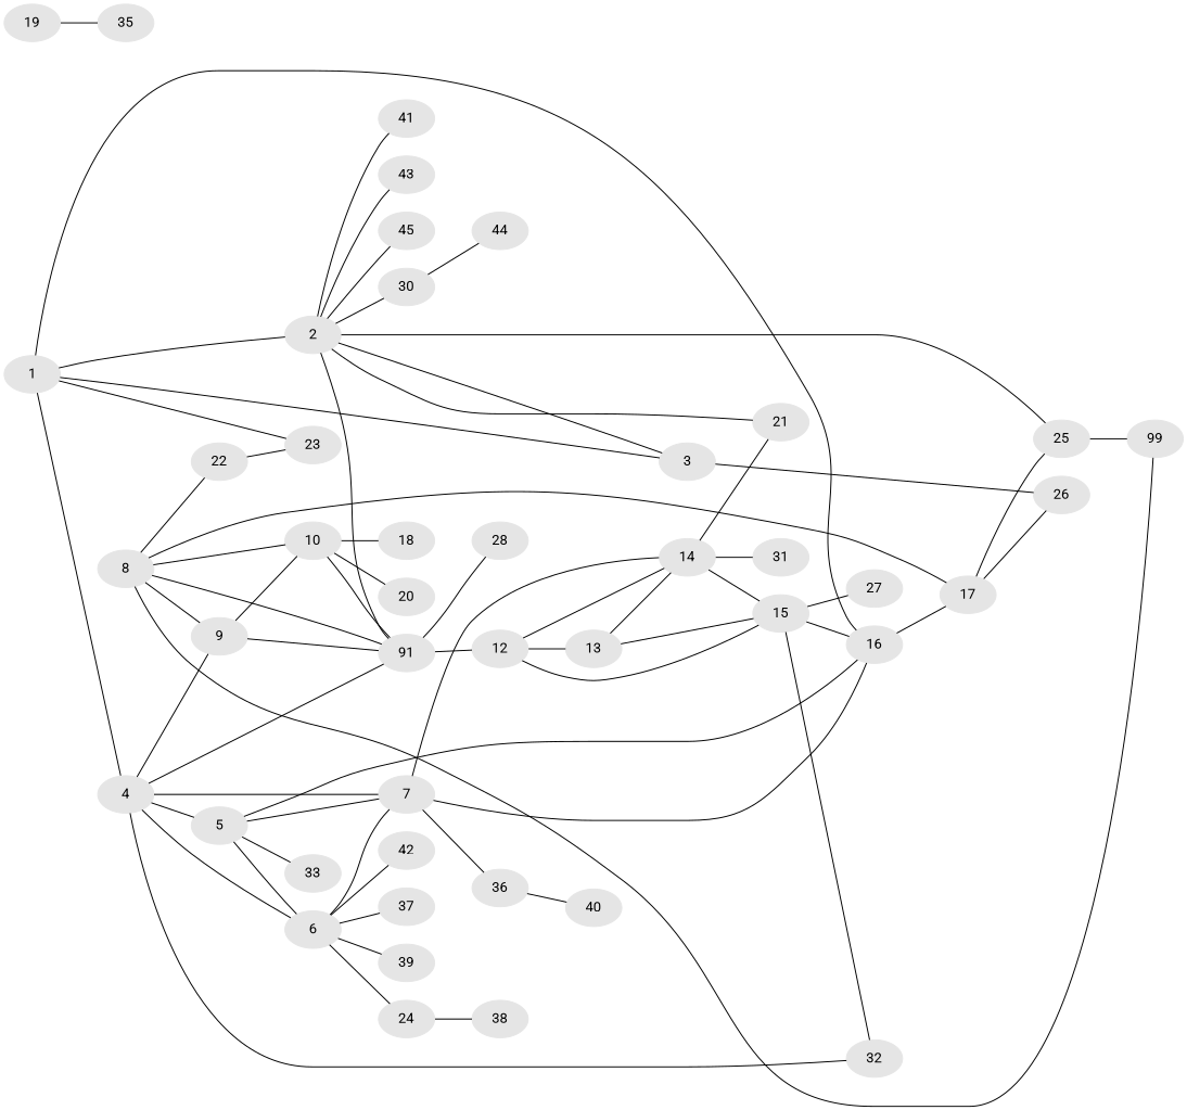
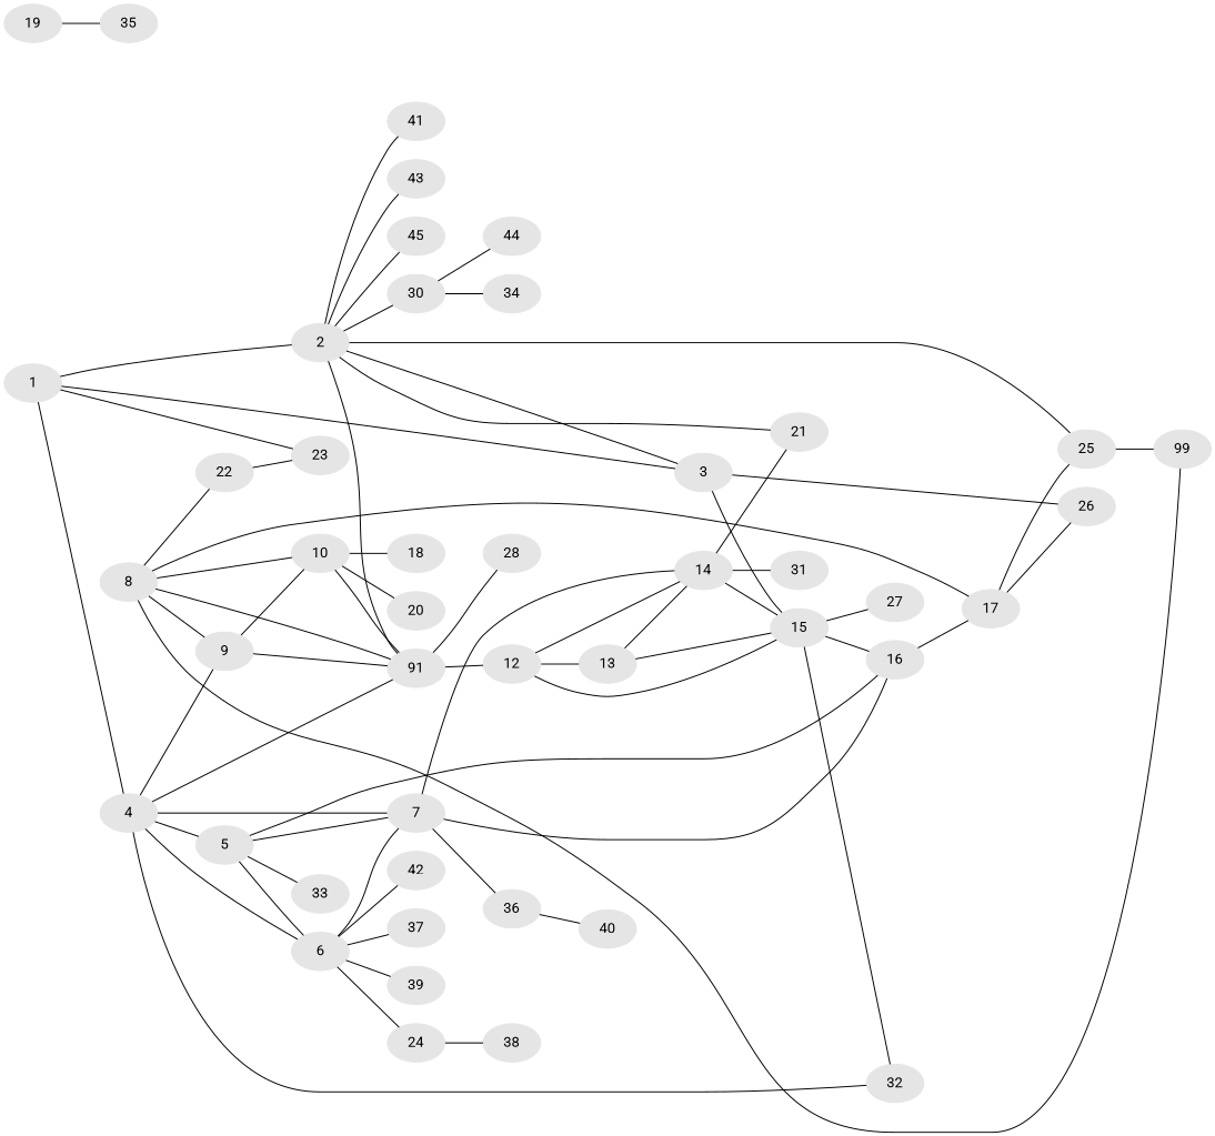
  graph {
    fontname=Roboto
    rankdir=LR
    node [color=gray90 fontname=Roboto style=filled]
    edge [fontname=Roboto weight=1.0]
    1
    2
    3
    4
    16
    23
    n7 [label=91]
    21
    25
    30
    41
    43
    45
    15
    26
    5
    6
    7
    9
    32
    17
    12
    28
    n24 [label=99]
+   34
    44
    27
    33
    24
    37
    39
    42
    14
    36
    10
    19
    35
    38
    31
    40
    8
    22
    18
    20
    13
    1 -- 2 [weight=2.0]
    1 -- 3 [weight=2.0]
    1 -- 4
-   1 -- 16
    1 -- 23
    2 -- 3
    2 -- n7
    2 -- 21
    2 -- 25
    2 -- 30
    2 -- 41
    2 -- 43
    2 -- 45
+   3 -- 15
    3 -- 26 [weight=2.0]
    4 -- n7
    4 -- 5
    4 -- 6
    4 -- 7
    4 -- 9
    4 -- 32 [weight=2.0]
    16 -- 17 [weight=3.0]
    n7 -- 12
    n7 -- 28
    25 -- n24 [weight=2.0]
+   30 -- 34
    30 -- 44
    15 -- 16
    15 -- 32
    15 -- 27 [weight=3.0]
    5 -- 16
    5 -- 6
    5 -- 7
    5 -- 33
    6 -- 7
    6 -- 24
    6 -- 37
    6 -- 39
    6 -- 42
    7 -- 16
    7 -- 14
    7 -- 36
    9 -- n7
    9 -- 10
    17 -- 25
    17 -- 26
    12 -- 15
    12 -- 14
    12 -- 13 [weight=2.0]
    24 -- 38
    14 -- 21 [weight=5.0]
    14 -- 15
    14 -- 31
    36 -- 40
    10 -- n7
    10 -- 18
    10 -- 20 [weight=2.0]
    19 -- 35
    8 -- n7
    8 -- 9
    8 -- 17
    8 -- n24
    8 -- 10
    8 -- 22
    22 -- 23 [weight=2.0]
    13 -- 15
    13 -- 14
  }
